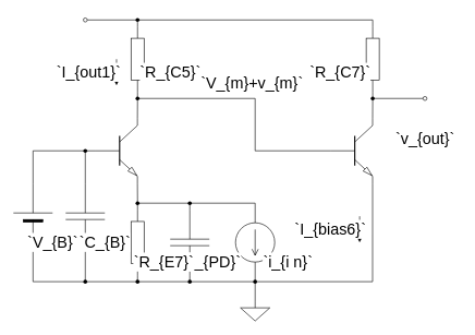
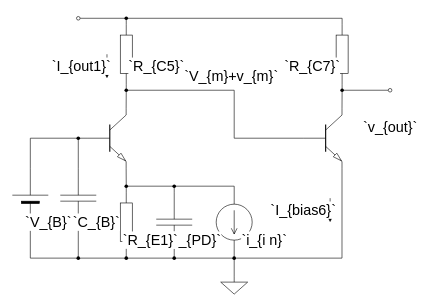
  <mxCell id="0" />
  <mxCell id="1" parent="0" />
  <mxCell id="2" value="" style="verticalLabelPosition=bottom;shadow=0;dashed=0;align=center;html=1;verticalAlign=top;shape=mxgraph.electrical.transistors.npn_transistor_5;" vertex="1" parent="1"><mxGeometry x="146" y="180" width="64" height="100" as="geometry" /></mxCell>
  <mxCell id="3" value="" style="pointerEvents=1;verticalLabelPosition=bottom;shadow=0;dashed=0;align=center;html=1;verticalAlign=top;shape=mxgraph.electrical.resistors.resistor_1;direction=south;" vertex="1" parent="1"><mxGeometry x="200" y="320" width="20" height="100" as="geometry" /></mxCell>
  <mxCell id="4" value="" style="pointerEvents=1;verticalLabelPosition=bottom;shadow=0;dashed=0;align=center;html=1;verticalAlign=top;shape=mxgraph.electrical.capacitors.capacitor_1;direction=south;" vertex="1" parent="1"><mxGeometry x="260" y="320" width="60" height="100" as="geometry" /></mxCell>
  <mxCell id="5" value="" style="pointerEvents=1;verticalLabelPosition=bottom;shadow=0;dashed=0;align=center;html=1;verticalAlign=top;shape=mxgraph.electrical.signal_sources.source;aspect=fixed;points=[[0.5,0,0],[1,0.5,0],[0.5,1,0],[0,0.5,0]];elSignalType=dc2;" vertex="1" parent="1"><mxGeometry x="360" y="340" width="60" height="60" as="geometry" /></mxCell>
  <mxCell id="6" value="" style="pointerEvents=1;verticalLabelPosition=bottom;shadow=0;dashed=0;align=center;html=1;verticalAlign=top;shape=mxgraph.electrical.resistors.resistor_1;direction=south;" vertex="1" parent="1"><mxGeometry x="200" y="40" width="20" height="100" as="geometry" /></mxCell>
  <mxCell id="7" value="" style="pointerEvents=1;verticalLabelPosition=bottom;shadow=0;dashed=0;align=center;html=1;verticalAlign=top;shape=mxgraph.electrical.capacitors.capacitor_1;direction=south;" vertex="1" parent="1"><mxGeometry x="100" y="280" width="60" height="100" as="geometry" /></mxCell>
  <mxCell id="8" value="" style="verticalLabelPosition=bottom;shadow=0;dashed=0;align=center;fillColor=strokeColor;html=1;verticalAlign=top;strokeWidth=1;shape=mxgraph.electrical.miscellaneous.monocell_battery;direction=north;" vertex="1" parent="1"><mxGeometry x="20" y="280" width="60" height="100" as="geometry" /></mxCell>
  <mxCell id="9" value="" style="pointerEvents=1;verticalLabelPosition=bottom;shadow=0;dashed=0;align=center;html=1;verticalAlign=top;shape=mxgraph.electrical.signal_sources.signal_ground;fontFamily=Helvetica;fontSize=24;fontColor=default;" vertex="1" parent="1"><mxGeometry x="367.5" y="460" width="45" height="30" as="geometry" /></mxCell>
  <mxCell id="10" value="" style="shape=waypoint;sketch=0;fillStyle=solid;size=6;pointerEvents=1;points=[];fillColor=none;resizable=0;rotatable=0;perimeter=centerPerimeter;snapToPoint=1;fontFamily=Helvetica;fontSize=11;fontColor=default;" vertex="1" parent="1"><mxGeometry x="200" y="300" width="20" height="20" as="geometry" /></mxCell>
  <mxCell id="11" style="edgeStyle=orthogonalEdgeStyle;rounded=0;orthogonalLoop=1;jettySize=auto;html=1;exitX=0;exitY=0.5;exitDx=0;exitDy=0;exitPerimeter=0;entryX=0.544;entryY=1.039;entryDx=0;entryDy=0;entryPerimeter=0;endArrow=none;endFill=0;" edge="1" parent="1" source="3" target="10"><mxGeometry relative="1" as="geometry" /></mxCell>
  <mxCell id="12" style="edgeStyle=orthogonalEdgeStyle;rounded=0;orthogonalLoop=1;jettySize=auto;html=1;exitX=1;exitY=1;exitDx=0;exitDy=0;exitPerimeter=0;entryX=0.739;entryY=0.039;entryDx=0;entryDy=0;entryPerimeter=0;endArrow=none;endFill=0;" edge="1" parent="1" source="2" target="10"><mxGeometry relative="1" as="geometry" /></mxCell>
  <mxCell id="13" value="" style="shape=waypoint;sketch=0;fillStyle=solid;size=6;pointerEvents=1;points=[];fillColor=none;resizable=0;rotatable=0;perimeter=centerPerimeter;snapToPoint=1;fontFamily=Helvetica;fontSize=11;fontColor=default;" vertex="1" parent="1"><mxGeometry x="280" y="300" width="20" height="20" as="geometry" /></mxCell>
  <mxCell id="14" style="edgeStyle=orthogonalEdgeStyle;rounded=0;orthogonalLoop=1;jettySize=auto;html=1;exitX=0;exitY=0.5;exitDx=0;exitDy=0;exitPerimeter=0;entryX=0.697;entryY=1.081;entryDx=0;entryDy=0;entryPerimeter=0;strokeColor=default;align=center;verticalAlign=middle;fontFamily=Helvetica;fontSize=11;fontColor=default;labelBackgroundColor=default;endArrow=none;endFill=0;" edge="1" parent="1" source="4" target="13"><mxGeometry relative="1" as="geometry" /></mxCell>
  <mxCell id="15" style="edgeStyle=orthogonalEdgeStyle;rounded=0;orthogonalLoop=1;jettySize=auto;html=1;entryX=-0.094;entryY=0.567;entryDx=0;entryDy=0;entryPerimeter=0;strokeColor=default;align=center;verticalAlign=middle;fontFamily=Helvetica;fontSize=11;fontColor=default;labelBackgroundColor=default;endArrow=none;endFill=0;" edge="1" parent="1" source="10" target="13"><mxGeometry relative="1" as="geometry" /></mxCell>
  <mxCell id="16" style="edgeStyle=orthogonalEdgeStyle;rounded=0;orthogonalLoop=1;jettySize=auto;html=1;exitX=0.5;exitY=0;exitDx=0;exitDy=0;exitPerimeter=0;entryX=0.961;entryY=0.553;entryDx=0;entryDy=0;entryPerimeter=0;strokeColor=default;align=center;verticalAlign=middle;fontFamily=Helvetica;fontSize=11;fontColor=default;labelBackgroundColor=default;endArrow=none;endFill=0;" edge="1" parent="1" source="5" target="13"><mxGeometry relative="1" as="geometry"><Array as="points"><mxPoint x="390" y="310" /></Array></mxGeometry></mxCell>
  <mxCell id="17" value="" style="shape=waypoint;sketch=0;fillStyle=solid;size=6;pointerEvents=1;points=[];fillColor=none;resizable=0;rotatable=0;perimeter=centerPerimeter;snapToPoint=1;fontFamily=Helvetica;fontSize=11;fontColor=default;labelBackgroundColor=default;" vertex="1" parent="1"><mxGeometry x="120" y="220" width="20" height="20" as="geometry" /></mxCell>
  <mxCell id="18" style="edgeStyle=orthogonalEdgeStyle;rounded=0;orthogonalLoop=1;jettySize=auto;html=1;exitX=0;exitY=0.5;exitDx=0;exitDy=0;exitPerimeter=0;entryX=0.607;entryY=1;entryDx=0;entryDy=0;entryPerimeter=0;strokeColor=default;align=center;verticalAlign=middle;fontFamily=Helvetica;fontSize=11;fontColor=default;labelBackgroundColor=default;endArrow=none;endFill=0;" edge="1" parent="1" source="7" target="17"><mxGeometry relative="1" as="geometry" /></mxCell>
  <mxCell id="19" style="edgeStyle=orthogonalEdgeStyle;rounded=0;orthogonalLoop=1;jettySize=auto;html=1;exitX=1;exitY=0.5;exitDx=0;exitDy=0;exitPerimeter=0;entryX=-0.021;entryY=0.743;entryDx=0;entryDy=0;entryPerimeter=0;strokeColor=default;align=center;verticalAlign=middle;fontFamily=Helvetica;fontSize=11;fontColor=default;labelBackgroundColor=default;endArrow=none;endFill=0;" edge="1" parent="1" source="8" target="17"><mxGeometry relative="1" as="geometry"><Array as="points"><mxPoint x="50" y="230" /></Array></mxGeometry></mxCell>
  <mxCell id="20" style="edgeStyle=orthogonalEdgeStyle;rounded=0;orthogonalLoop=1;jettySize=auto;html=1;exitX=0;exitY=0.5;exitDx=0;exitDy=0;exitPerimeter=0;entryX=1.093;entryY=0.6;entryDx=0;entryDy=0;entryPerimeter=0;strokeColor=default;align=center;verticalAlign=middle;fontFamily=Helvetica;fontSize=11;fontColor=default;labelBackgroundColor=default;endArrow=none;endFill=0;" edge="1" parent="1" source="2" target="17"><mxGeometry relative="1" as="geometry" /></mxCell>
  <mxCell id="21" value="" style="shape=waypoint;sketch=0;fillStyle=solid;size=6;pointerEvents=1;points=[];fillColor=none;resizable=0;rotatable=0;perimeter=centerPerimeter;snapToPoint=1;fontFamily=Helvetica;fontSize=11;fontColor=default;labelBackgroundColor=default;" vertex="1" parent="1"><mxGeometry x="200" y="140" width="20" height="20" as="geometry" /></mxCell>
  <mxCell id="22" style="edgeStyle=orthogonalEdgeStyle;rounded=0;orthogonalLoop=1;jettySize=auto;html=1;exitX=1;exitY=0;exitDx=0;exitDy=0;exitPerimeter=0;entryX=0.494;entryY=1.078;entryDx=0;entryDy=0;entryPerimeter=0;strokeColor=default;align=center;verticalAlign=middle;fontFamily=Helvetica;fontSize=11;fontColor=default;labelBackgroundColor=default;endArrow=none;endFill=0;" edge="1" parent="1" source="2" target="21"><mxGeometry relative="1" as="geometry" /></mxCell>
  <mxCell id="23" style="edgeStyle=orthogonalEdgeStyle;rounded=0;orthogonalLoop=1;jettySize=auto;html=1;exitX=1;exitY=0.5;exitDx=0;exitDy=0;exitPerimeter=0;entryX=0.621;entryY=-0.048;entryDx=0;entryDy=0;entryPerimeter=0;strokeColor=default;align=center;verticalAlign=middle;fontFamily=Helvetica;fontSize=11;fontColor=default;labelBackgroundColor=default;endArrow=none;endFill=0;" edge="1" parent="1" source="6" target="21"><mxGeometry relative="1" as="geometry" /></mxCell>
  <mxCell id="24" value="" style="verticalLabelPosition=bottom;shadow=0;dashed=0;align=center;html=1;verticalAlign=top;shape=mxgraph.electrical.transistors.npn_transistor_5;" vertex="1" parent="1"><mxGeometry x="506" y="180" width="64" height="100" as="geometry" /></mxCell>
  <mxCell id="25" style="edgeStyle=orthogonalEdgeStyle;rounded=0;orthogonalLoop=1;jettySize=auto;html=1;entryX=0;entryY=0.5;entryDx=0;entryDy=0;entryPerimeter=0;strokeColor=default;align=center;verticalAlign=middle;fontFamily=Helvetica;fontSize=11;fontColor=default;labelBackgroundColor=default;endArrow=none;endFill=0;" edge="1" parent="1" source="21" target="24"><mxGeometry relative="1" as="geometry"><Array as="points"><mxPoint x="390" y="150" /><mxPoint x="390" y="230" /></Array></mxGeometry></mxCell>
  <mxCell id="26" value="" style="pointerEvents=1;verticalLabelPosition=bottom;shadow=0;dashed=0;align=center;html=1;verticalAlign=top;shape=mxgraph.electrical.resistors.resistor_1;direction=south;" vertex="1" parent="1"><mxGeometry x="560" y="40" width="20" height="100" as="geometry" /></mxCell>
  <mxCell id="27" style="edgeStyle=orthogonalEdgeStyle;rounded=0;orthogonalLoop=1;jettySize=auto;html=1;entryX=0;entryY=0.5;entryDx=0;entryDy=0;strokeColor=default;align=center;verticalAlign=middle;fontFamily=Helvetica;fontSize=11;fontColor=default;labelBackgroundColor=default;endArrow=none;endFill=0;" edge="1" parent="1" source="28" target="31"><mxGeometry relative="1" as="geometry" /></mxCell>
  <mxCell id="28" value="" style="shape=waypoint;sketch=0;fillStyle=solid;size=6;pointerEvents=1;points=[];fillColor=none;resizable=0;rotatable=0;perimeter=centerPerimeter;snapToPoint=1;fontFamily=Helvetica;fontSize=11;fontColor=default;labelBackgroundColor=default;" vertex="1" parent="1"><mxGeometry x="560" y="140" width="20" height="20" as="geometry" /></mxCell>
  <mxCell id="29" style="edgeStyle=orthogonalEdgeStyle;rounded=0;orthogonalLoop=1;jettySize=auto;html=1;exitX=1;exitY=0;exitDx=0;exitDy=0;exitPerimeter=0;entryX=0.544;entryY=0.997;entryDx=0;entryDy=0;entryPerimeter=0;strokeColor=default;align=center;verticalAlign=middle;fontFamily=Helvetica;fontSize=11;fontColor=default;labelBackgroundColor=default;endArrow=none;endFill=0;" edge="1" parent="1" source="24" target="28"><mxGeometry relative="1" as="geometry" /></mxCell>
  <mxCell id="30" style="edgeStyle=orthogonalEdgeStyle;rounded=0;orthogonalLoop=1;jettySize=auto;html=1;exitX=1;exitY=0.5;exitDx=0;exitDy=0;exitPerimeter=0;entryX=0.586;entryY=0.011;entryDx=0;entryDy=0;entryPerimeter=0;strokeColor=default;align=center;verticalAlign=middle;fontFamily=Helvetica;fontSize=11;fontColor=default;labelBackgroundColor=default;endArrow=none;endFill=0;" edge="1" parent="1" source="26" target="28"><mxGeometry relative="1" as="geometry" /></mxCell>
  <mxCell id="31" value="" style="verticalLabelPosition=bottom;shadow=0;dashed=0;align=center;html=1;verticalAlign=top;strokeWidth=1;shape=ellipse;perimeter=ellipsePerimeter;fontFamily=Helvetica;fontSize=11;fontColor=default;aspect=fixed;labelBackgroundColor=default;" vertex="1" parent="1"><mxGeometry x="647" y="147" width="6" height="6" as="geometry" /></mxCell>
  <mxCell id="32" style="edgeStyle=orthogonalEdgeStyle;rounded=0;orthogonalLoop=1;jettySize=auto;html=1;entryX=1;entryY=0.5;entryDx=0;entryDy=0;strokeColor=default;align=center;verticalAlign=middle;fontFamily=Helvetica;fontSize=11;fontColor=default;labelBackgroundColor=default;endArrow=none;endFill=0;" edge="1" parent="1" source="33" target="36"><mxGeometry relative="1" as="geometry" /></mxCell>
  <mxCell id="33" value="" style="shape=waypoint;sketch=0;fillStyle=solid;size=6;pointerEvents=1;points=[];fillColor=none;resizable=0;rotatable=0;perimeter=centerPerimeter;snapToPoint=1;fontFamily=Helvetica;fontSize=11;fontColor=default;labelBackgroundColor=default;" vertex="1" parent="1"><mxGeometry x="200" y="20" width="20" height="20" as="geometry" /></mxCell>
  <mxCell id="34" style="edgeStyle=orthogonalEdgeStyle;rounded=0;orthogonalLoop=1;jettySize=auto;html=1;exitX=0;exitY=0.5;exitDx=0;exitDy=0;exitPerimeter=0;entryX=0.52;entryY=1.18;entryDx=0;entryDy=0;entryPerimeter=0;strokeColor=default;align=center;verticalAlign=middle;fontFamily=Helvetica;fontSize=11;fontColor=default;labelBackgroundColor=default;endArrow=none;endFill=0;" edge="1" parent="1" source="6" target="33"><mxGeometry relative="1" as="geometry" /></mxCell>
  <mxCell id="35" style="edgeStyle=orthogonalEdgeStyle;rounded=0;orthogonalLoop=1;jettySize=auto;html=1;exitX=0;exitY=0.5;exitDx=0;exitDy=0;exitPerimeter=0;entryX=1.04;entryY=0.6;entryDx=0;entryDy=0;entryPerimeter=0;strokeColor=default;align=center;verticalAlign=middle;fontFamily=Helvetica;fontSize=11;fontColor=default;labelBackgroundColor=default;endArrow=none;endFill=0;" edge="1" parent="1" source="26" target="33"><mxGeometry relative="1" as="geometry"><Array as="points"><mxPoint x="570" y="30" /></Array></mxGeometry></mxCell>
  <mxCell id="36" value="" style="verticalLabelPosition=bottom;shadow=0;dashed=0;align=center;html=1;verticalAlign=top;strokeWidth=1;shape=ellipse;perimeter=ellipsePerimeter;fontFamily=Helvetica;fontSize=11;fontColor=default;aspect=fixed;labelBackgroundColor=default;" vertex="1" parent="1"><mxGeometry x="127" y="27" width="6" height="6" as="geometry" /></mxCell>
  <mxCell id="37" value="" style="shape=waypoint;sketch=0;fillStyle=solid;size=6;pointerEvents=1;points=[];fillColor=none;resizable=0;rotatable=0;perimeter=centerPerimeter;snapToPoint=1;fontFamily=Helvetica;fontSize=11;fontColor=default;labelBackgroundColor=default;" vertex="1" parent="1"><mxGeometry x="380" y="420" width="20" height="20" as="geometry" /></mxCell>
  <mxCell id="38" value="" style="shape=waypoint;sketch=0;fillStyle=solid;size=6;pointerEvents=1;points=[];fillColor=none;resizable=0;rotatable=0;perimeter=centerPerimeter;snapToPoint=1;fontFamily=Helvetica;fontSize=11;fontColor=default;labelBackgroundColor=default;" vertex="1" parent="1"><mxGeometry x="280" y="420" width="20" height="20" as="geometry" /></mxCell>
  <mxCell id="39" value="" style="shape=waypoint;sketch=0;fillStyle=solid;size=6;pointerEvents=1;points=[];fillColor=none;resizable=0;rotatable=0;perimeter=centerPerimeter;snapToPoint=1;fontFamily=Helvetica;fontSize=11;fontColor=default;labelBackgroundColor=default;" vertex="1" parent="1"><mxGeometry x="200" y="420" width="20" height="20" as="geometry" /></mxCell>
  <mxCell id="40" value="" style="shape=waypoint;sketch=0;fillStyle=solid;size=6;pointerEvents=1;points=[];fillColor=none;resizable=0;rotatable=0;perimeter=centerPerimeter;snapToPoint=1;fontFamily=Helvetica;fontSize=11;fontColor=default;labelBackgroundColor=default;" vertex="1" parent="1"><mxGeometry x="120" y="420" width="20" height="20" as="geometry" /></mxCell>
  <mxCell id="41" style="edgeStyle=orthogonalEdgeStyle;rounded=0;orthogonalLoop=1;jettySize=auto;html=1;exitX=0;exitY=0.5;exitDx=0;exitDy=0;exitPerimeter=0;entryX=0.05;entryY=0.65;entryDx=0;entryDy=0;entryPerimeter=0;strokeColor=default;align=center;verticalAlign=middle;fontFamily=Helvetica;fontSize=11;fontColor=default;labelBackgroundColor=default;endArrow=none;endFill=0;" edge="1" parent="1" source="8" target="40"><mxGeometry relative="1" as="geometry"><Array as="points"><mxPoint x="50" y="430" /></Array></mxGeometry></mxCell>
  <mxCell id="42" style="edgeStyle=orthogonalEdgeStyle;rounded=0;orthogonalLoop=1;jettySize=auto;html=1;exitX=1;exitY=0.5;exitDx=0;exitDy=0;exitPerimeter=0;entryX=0.671;entryY=-0.04;entryDx=0;entryDy=0;entryPerimeter=0;strokeColor=default;align=center;verticalAlign=middle;fontFamily=Helvetica;fontSize=11;fontColor=default;labelBackgroundColor=default;endArrow=none;endFill=0;" edge="1" parent="1" source="7" target="40"><mxGeometry relative="1" as="geometry" /></mxCell>
  <mxCell id="43" style="edgeStyle=orthogonalEdgeStyle;rounded=0;orthogonalLoop=1;jettySize=auto;html=1;exitX=1;exitY=0.5;exitDx=0;exitDy=0;exitPerimeter=0;entryX=0.464;entryY=-0.005;entryDx=0;entryDy=0;entryPerimeter=0;strokeColor=default;align=center;verticalAlign=middle;fontFamily=Helvetica;fontSize=11;fontColor=default;labelBackgroundColor=default;endArrow=none;endFill=0;" edge="1" parent="1" source="3" target="39"><mxGeometry relative="1" as="geometry" /></mxCell>
  <mxCell id="44" style="edgeStyle=orthogonalEdgeStyle;rounded=0;orthogonalLoop=1;jettySize=auto;html=1;exitX=1;exitY=0.5;exitDx=0;exitDy=0;exitPerimeter=0;entryX=0.567;entryY=0.029;entryDx=0;entryDy=0;entryPerimeter=0;strokeColor=default;align=center;verticalAlign=middle;fontFamily=Helvetica;fontSize=11;fontColor=default;labelBackgroundColor=default;endArrow=none;endFill=0;" edge="1" parent="1" source="4" target="38"><mxGeometry relative="1" as="geometry" /></mxCell>
  <mxCell id="45" style="edgeStyle=orthogonalEdgeStyle;rounded=0;orthogonalLoop=1;jettySize=auto;html=1;exitX=0.5;exitY=1;exitDx=0;exitDy=0;exitPerimeter=0;entryX=0.567;entryY=0.098;entryDx=0;entryDy=0;entryPerimeter=0;strokeColor=default;align=center;verticalAlign=middle;fontFamily=Helvetica;fontSize=11;fontColor=default;labelBackgroundColor=default;endArrow=none;endFill=0;" edge="1" parent="1" source="5" target="37"><mxGeometry relative="1" as="geometry" /></mxCell>
  <mxCell id="46" style="edgeStyle=orthogonalEdgeStyle;rounded=0;orthogonalLoop=1;jettySize=auto;html=1;entryX=0.119;entryY=0.409;entryDx=0;entryDy=0;entryPerimeter=0;strokeColor=default;align=center;verticalAlign=middle;fontFamily=Helvetica;fontSize=11;fontColor=default;labelBackgroundColor=default;endArrow=none;endFill=0;" edge="1" parent="1" source="40" target="39"><mxGeometry relative="1" as="geometry" /></mxCell>
  <mxCell id="47" style="edgeStyle=orthogonalEdgeStyle;rounded=0;orthogonalLoop=1;jettySize=auto;html=1;entryX=0.058;entryY=0.525;entryDx=0;entryDy=0;entryPerimeter=0;strokeColor=default;align=center;verticalAlign=middle;fontFamily=Helvetica;fontSize=11;fontColor=default;labelBackgroundColor=default;endArrow=none;endFill=0;" edge="1" parent="1" source="39" target="38"><mxGeometry relative="1" as="geometry" /></mxCell>
  <mxCell id="48" style="edgeStyle=orthogonalEdgeStyle;rounded=0;orthogonalLoop=1;jettySize=auto;html=1;entryX=0.128;entryY=0.525;entryDx=0;entryDy=0;entryPerimeter=0;strokeColor=default;align=center;verticalAlign=middle;fontFamily=Helvetica;fontSize=11;fontColor=default;labelBackgroundColor=default;endArrow=none;endFill=0;" edge="1" parent="1" source="38" target="37"><mxGeometry relative="1" as="geometry" /></mxCell>
  <mxCell id="49" style="edgeStyle=orthogonalEdgeStyle;rounded=0;orthogonalLoop=1;jettySize=auto;html=1;exitX=0.5;exitY=0;exitDx=0;exitDy=0;exitPerimeter=0;entryX=0.572;entryY=1.039;entryDx=0;entryDy=0;entryPerimeter=0;strokeColor=default;align=center;verticalAlign=middle;fontFamily=Helvetica;fontSize=11;fontColor=default;labelBackgroundColor=default;endArrow=none;endFill=0;" edge="1" parent="1" source="9" target="37"><mxGeometry relative="1" as="geometry" /></mxCell>
  <mxCell id="50" style="edgeStyle=orthogonalEdgeStyle;rounded=0;orthogonalLoop=1;jettySize=auto;html=1;exitX=1;exitY=1;exitDx=0;exitDy=0;exitPerimeter=0;entryX=1.179;entryY=0.6;entryDx=0;entryDy=0;entryPerimeter=0;strokeColor=default;align=center;verticalAlign=middle;fontFamily=Helvetica;fontSize=11;fontColor=default;labelBackgroundColor=default;endArrow=none;endFill=0;" edge="1" parent="1" source="24" target="37"><mxGeometry relative="1" as="geometry"><Array as="points"><mxPoint x="570" y="430" /></Array></mxGeometry></mxCell>
  <mxCell id="51" value="&lt;span style=&quot;font-size: 24px;&quot;&gt;`i_{i n}`&lt;/span&gt;" style="text;html=1;align=center;verticalAlign=middle;resizable=0;points=[];autosize=1;strokeColor=none;fillColor=none;fontSize=11;fontFamily=Helvetica;fontColor=default;labelBackgroundColor=default;" vertex="1" parent="1"><mxGeometry x="390" y="380" width="100" height="40" as="geometry" /></mxCell>
  <mxCell id="52" value="&lt;span style=&quot;font-size: 24px;&quot;&gt;`C_{PD}`&lt;/span&gt;" style="text;html=1;align=center;verticalAlign=middle;resizable=0;points=[];autosize=1;strokeColor=none;fillColor=none;fontSize=11;fontFamily=Helvetica;fontColor=default;labelBackgroundColor=default;" vertex="1" parent="1"><mxGeometry x="260" y="380" width="120" height="40" as="geometry" /></mxCell>
- <mxCell id="53" value="&lt;span style=&quot;font-size: 24px;&quot;&gt;`R_{E7}`&lt;/span&gt;" style="text;html=1;align=center;verticalAlign=middle;resizable=0;points=[];autosize=1;strokeColor=none;fillColor=none;fontSize=11;fontFamily=Helvetica;fontColor=default;labelBackgroundColor=default;" vertex="1" parent="1"><mxGeometry x="190" y="380" width="120" height="40" as="geometry" /></mxCell>
+ <mxCell id="53" value="&lt;span style=&quot;font-size: 24px;&quot;&gt;`R_{E1}`&lt;/span&gt;" style="text;html=1;align=center;verticalAlign=middle;resizable=0;points=[];autosize=1;strokeColor=none;fillColor=none;fontSize=11;fontFamily=Helvetica;fontColor=default;labelBackgroundColor=default;" vertex="1" parent="1"><mxGeometry x="190" y="380" width="120" height="40" as="geometry" /></mxCell>
  <mxCell id="54" value="&lt;span style=&quot;font-size: 24px;&quot;&gt;`C_{B}`&lt;/span&gt;" style="text;html=1;align=center;verticalAlign=middle;resizable=0;points=[];autosize=1;strokeColor=none;fillColor=none;fontSize=11;fontFamily=Helvetica;fontColor=default;labelBackgroundColor=default;" vertex="1" parent="1"><mxGeometry x="110" y="350" width="100" height="40" as="geometry" /></mxCell>
  <mxCell id="55" value="&lt;span style=&quot;font-size: 24px;&quot;&gt;`V_{B}`&lt;/span&gt;" style="text;html=1;align=center;verticalAlign=middle;resizable=0;points=[];autosize=1;strokeColor=none;fillColor=none;fontSize=11;fontFamily=Helvetica;fontColor=default;labelBackgroundColor=default;" vertex="1" parent="1"><mxGeometry x="30" y="350" width="100" height="40" as="geometry" /></mxCell>
  <mxCell id="56" value="&lt;span style=&quot;font-size: 24px;&quot;&gt;`R_{C5}`&lt;/span&gt;" style="text;html=1;align=center;verticalAlign=middle;resizable=0;points=[];autosize=1;strokeColor=none;fillColor=none;fontSize=11;fontFamily=Helvetica;fontColor=default;labelBackgroundColor=default;" vertex="1" parent="1"><mxGeometry x="200" y="90" width="120" height="40" as="geometry" /></mxCell>
  <mxCell id="57" value="&lt;span style=&quot;font-size: 24px;&quot;&gt;`R_{C7}`&lt;/span&gt;" style="text;html=1;align=center;verticalAlign=middle;resizable=0;points=[];autosize=1;strokeColor=none;fillColor=none;fontSize=11;fontFamily=Helvetica;fontColor=default;labelBackgroundColor=default;" vertex="1" parent="1"><mxGeometry x="460" y="90" width="120" height="40" as="geometry" /></mxCell>
  <mxCell id="58" value="&lt;span style=&quot;font-size: 24px;&quot;&gt;`v_{out}`&lt;/span&gt;" style="text;html=1;align=center;verticalAlign=middle;resizable=0;points=[];autosize=1;strokeColor=none;fillColor=none;fontSize=11;fontFamily=Helvetica;fontColor=default;labelBackgroundColor=default;" vertex="1" parent="1"><mxGeometry x="595" y="192" width="110" height="40" as="geometry" /></mxCell>
  <mxCell id="59" value="&lt;span style=&quot;font-size: 24px;&quot;&gt;`V_{m}+v_{m}`&lt;/span&gt;" style="text;html=1;align=center;verticalAlign=middle;resizable=0;points=[];autosize=1;strokeColor=none;fillColor=none;fontSize=11;fontFamily=Helvetica;fontColor=default;labelBackgroundColor=default;" vertex="1" parent="1"><mxGeometry x="295" y="107" width="180" height="40" as="geometry" /></mxCell>
  <mxCell id="60" value="" style="endArrow=classic;html=1;rounded=0;labelBackgroundColor=default;strokeColor=default;fontFamily=Helvetica;fontSize=11;fontColor=default;shape=connector;align=center;verticalAlign=middle;edgeStyle=orthogonalEdgeStyle;" edge="1" parent="1"><mxGeometry width="50" height="50" relative="1" as="geometry"><mxPoint x="177.83" y="90" as="sourcePoint" /><mxPoint x="177.83" y="130" as="targetPoint" /></mxGeometry></mxCell>
  <mxCell id="61" value="&lt;span style=&quot;font-size: 24px;&quot;&gt;`I_{out1}`&lt;/span&gt;" style="text;html=1;align=center;verticalAlign=middle;resizable=0;points=[];autosize=1;strokeColor=none;fillColor=none;fontSize=11;fontFamily=Helvetica;fontColor=default;labelBackgroundColor=default;" vertex="1" parent="1"><mxGeometry x="70" y="90" width="130" height="40" as="geometry" /></mxCell>
  <mxCell id="62" value="" style="endArrow=classic;html=1;rounded=0;labelBackgroundColor=default;strokeColor=default;fontFamily=Helvetica;fontSize=11;fontColor=default;shape=connector;align=center;verticalAlign=middle;edgeStyle=orthogonalEdgeStyle;" edge="1" parent="1"><mxGeometry width="50" height="50" relative="1" as="geometry"><mxPoint x="550" y="330" as="sourcePoint" /><mxPoint x="550" y="370" as="targetPoint" /></mxGeometry></mxCell>
  <mxCell id="63" value="&lt;span style=&quot;font-size: 24px;&quot;&gt;`I_{bias6}`&lt;/span&gt;" style="text;html=1;align=center;verticalAlign=middle;resizable=0;points=[];autosize=1;strokeColor=none;fillColor=none;fontSize=11;fontFamily=Helvetica;fontColor=default;labelBackgroundColor=default;" vertex="1" parent="1"><mxGeometry x="440" y="330" width="130" height="40" as="geometry" /></mxCell>
